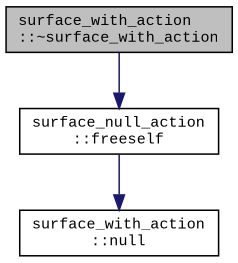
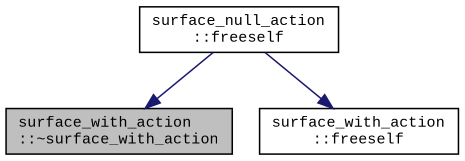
  digraph {
    fontname="Liberation Mono"
    rankdir=TB
    node [color=black fillcolor=white fontname="Liberation Mono" fontsize=10 shape=record style=filled]
    edge [color=midnightblue fontname="Liberation Mono" fontsize=10 labelfontname=Helvetica labelfontsize=10 style=solid]
    n1 [fillcolor=grey75 fontcolor=black height=0.2 label="surface_with_action\l::~surface_with_action" width=0.4]
    n2 [height=0.2 label="surface_null_action\l::freeself" width=0.4]
-   n3 [height=0.2 label="surface_with_action\l::null" width=0.4]
-   n1 -> n2
+   n3 [height=0.2 label="surface_with_action\l::freeself" width=0.4]
+   n2 -> n1
    n2 -> n3
  }
